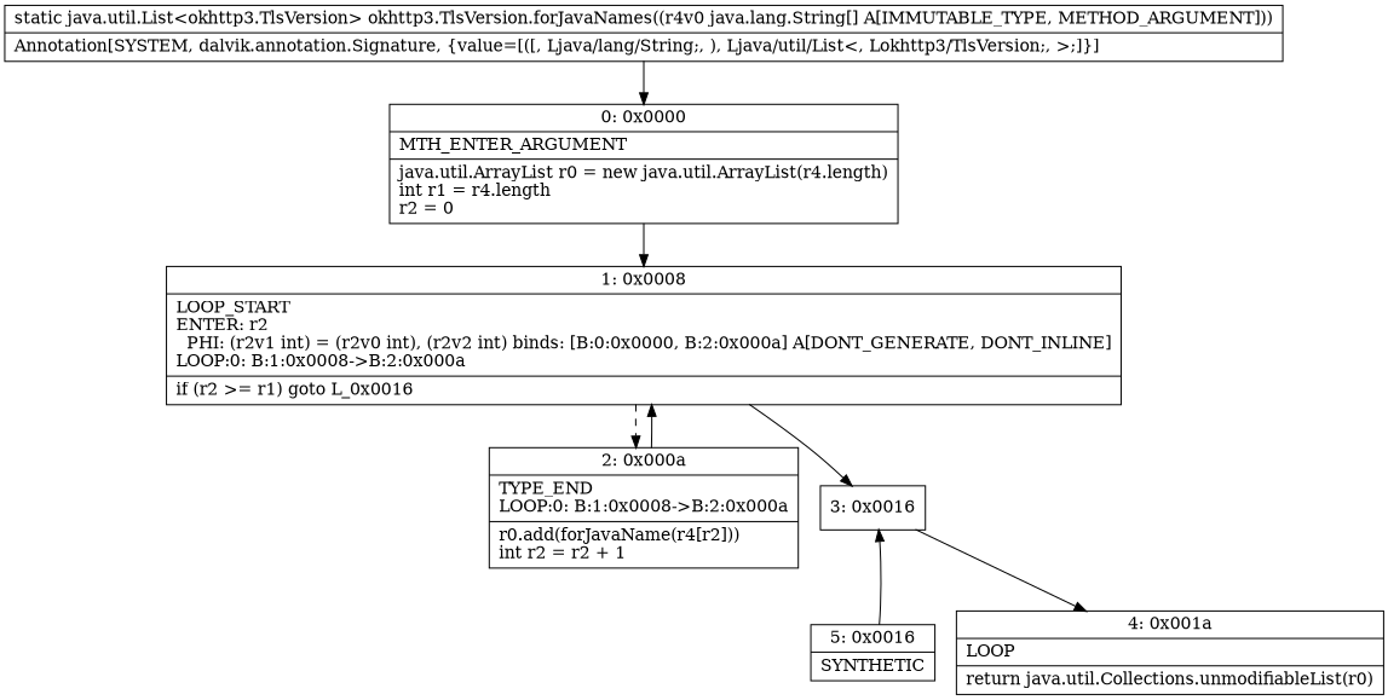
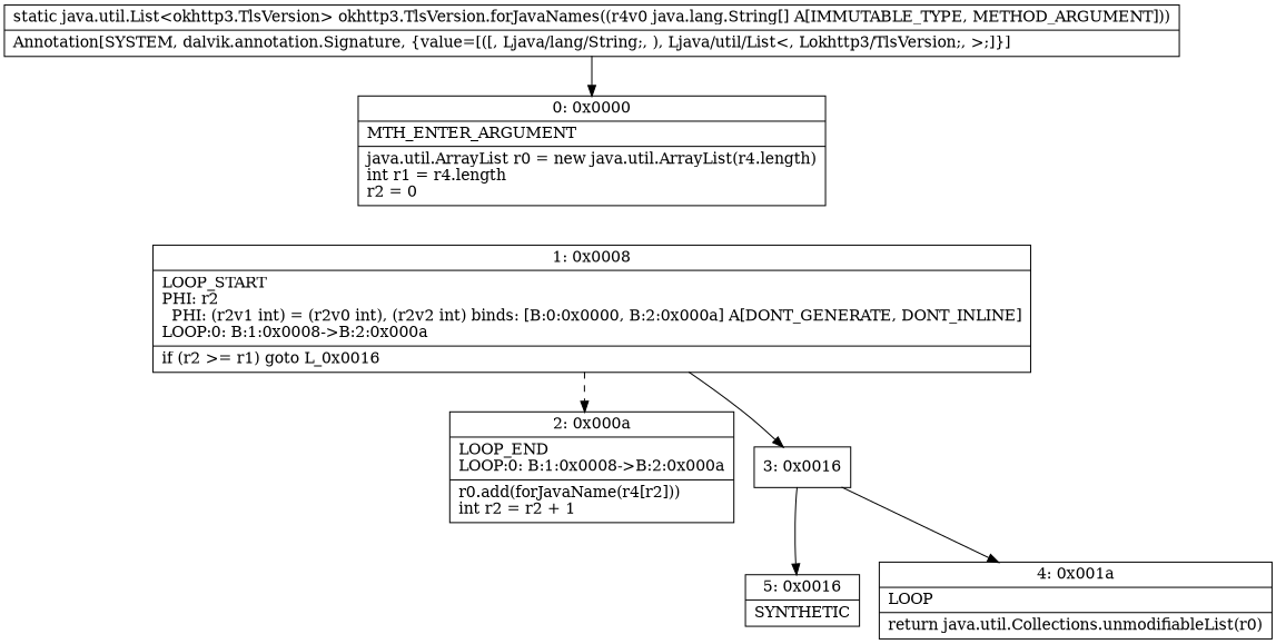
  digraph {
    node [shape=record]
    n1 [label="{0\:\ 0x0000|MTH_ENTER_ARGUMENT\l|java.util.ArrayList r0 = new java.util.ArrayList(r4.length)\lint r1 = r4.length\lr2 = 0\l}"]
-   n2 [label="{1\:\ 0x0008|LOOP_START\lENTER: r2 \l  PHI: (r2v1 int) = (r2v0 int), (r2v2 int) binds: [B:0:0x0000, B:2:0x000a] A[DONT_GENERATE, DONT_INLINE]\lLOOP:0: B:1:0x0008\-\>B:2:0x000a\l|if (r2 \>= r1) goto L_0x0016\l}"]
-   n3 [label="{2\:\ 0x000a|TYPE_END\lLOOP:0: B:1:0x0008\-\>B:2:0x000a\l|r0.add(forJavaName(r4[r2]))\lint r2 = r2 + 1\l}"]
+   n2 [label="{1\:\ 0x0008|LOOP_START\lPHI: r2 \l  PHI: (r2v1 int) = (r2v0 int), (r2v2 int) binds: [B:0:0x0000, B:2:0x000a] A[DONT_GENERATE, DONT_INLINE]\lLOOP:0: B:1:0x0008\-\>B:2:0x000a\l|if (r2 \>= r1) goto L_0x0016\l}"]
+   n3 [label="{2\:\ 0x000a|LOOP_END\lLOOP:0: B:1:0x0008\-\>B:2:0x000a\l|r0.add(forJavaName(r4[r2]))\lint r2 = r2 + 1\l}"]
    n4 [label="{3\:\ 0x0016}"]
    n5 [label="{5\:\ 0x0016|SYNTHETIC\l}"]
    n6 [label="{4\:\ 0x001a|LOOP\l|return java.util.Collections.unmodifiableList(r0)\l}"]
    n7 [label="{static java.util.List\<okhttp3.TlsVersion\> okhttp3.TlsVersion.forJavaNames((r4v0 java.lang.String[] A[IMMUTABLE_TYPE, METHOD_ARGUMENT]))  | Annotation[SYSTEM, dalvik.annotation.Signature, \{value=[([, Ljava\/lang\/String;, ), Ljava\/util\/List\<, Lokhttp3\/TlsVersion;, \>;]\}]\l}"]
-   n1 -> n2
    n2 -> n3 [style=dashed]
    n2 -> n4
-   n3 -> n2
    n4 -> n6
-   n5 -> n4
+   n4 -> n5
    n7 -> n1
  }
